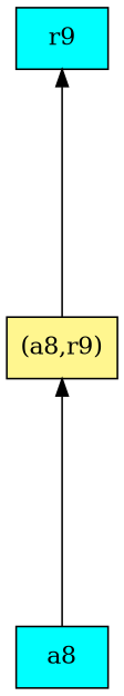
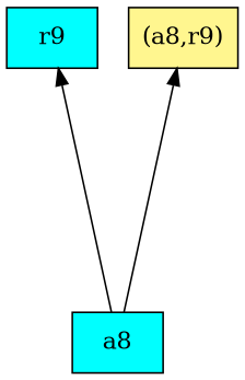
  digraph {
    rankdir=BT
    ranksep=2.0
    node [fillcolor=cyan shape=record style=filled]
    n1 [label="{r9}"]
    n2 [label="{a8}"]
    n3 [fillcolor=khaki1 label="{(a8,r9)}"]
    n2 -> n3
-   n3 -> n1
+   n2 -> n1
  }
